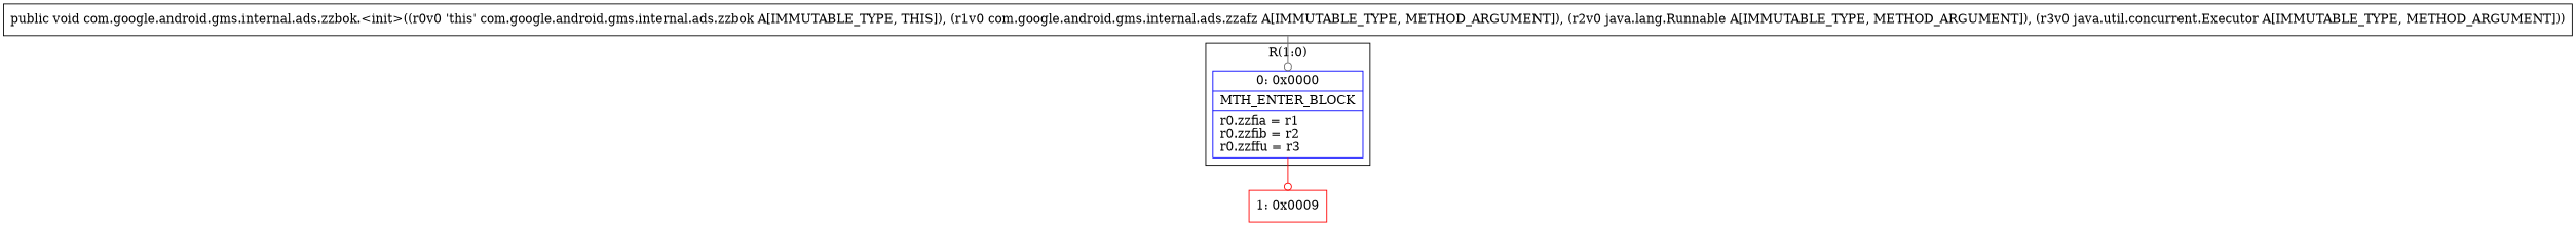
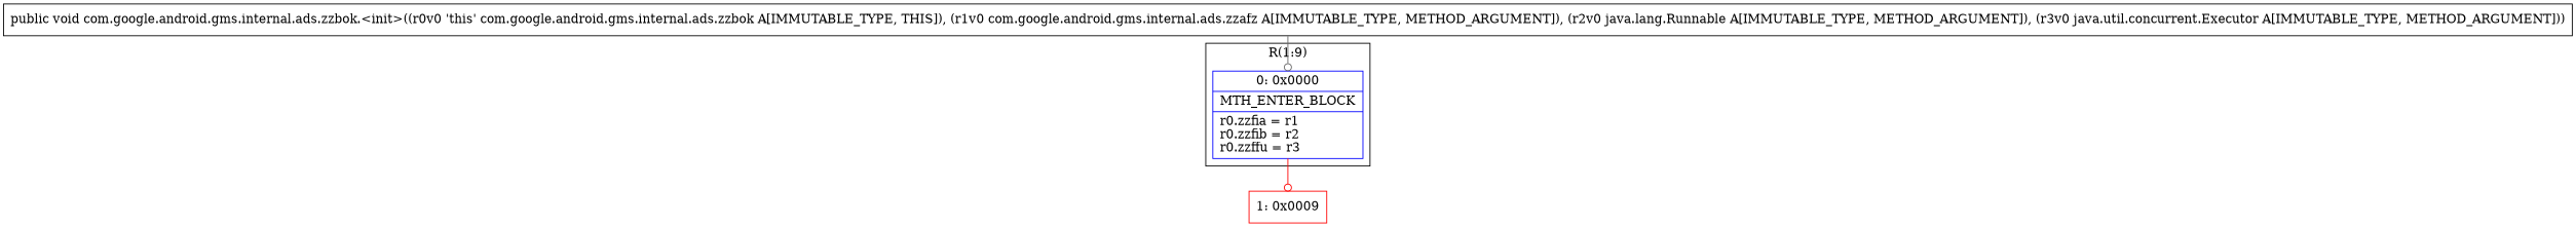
  digraph {
    node [shape=record]
    edge [arrowhead=odot]
    n1 [color=blue label="{0\:\ 0x0000|MTH_ENTER_BLOCK\l|r0.zzfia = r1\lr0.zzfib = r2\lr0.zzffu = r3\l}"]
    n2 [color=red label="{1\:\ 0x0009}"]
    n3 [label="{public void com.google.android.gms.internal.ads.zzbok.\<init\>((r0v0 'this' com.google.android.gms.internal.ads.zzbok A[IMMUTABLE_TYPE, THIS]), (r1v0 com.google.android.gms.internal.ads.zzafz A[IMMUTABLE_TYPE, METHOD_ARGUMENT]), (r2v0 java.lang.Runnable A[IMMUTABLE_TYPE, METHOD_ARGUMENT]), (r3v0 java.util.concurrent.Executor A[IMMUTABLE_TYPE, METHOD_ARGUMENT])) }"]
    subgraph cluster_1 {
-     label="R(1:0)"
+     label="R(1:9)"
      n1
    }
    n1 -> n2 [color=red]
    n3 -> n1 [color=gray40]
  }
